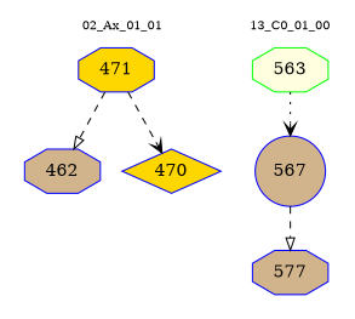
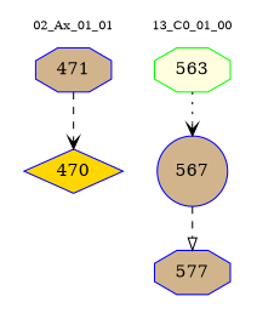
  digraph {
    node [color=blue fillcolor=tan shape=octagon style=filled]
    edge [arrowhead=onormal color=black style=dashed]
-   n1 [fillcolor=gold label=471]
-   n2 [label=462]
+   n1 [label=471]
    n3 [fillcolor=gold label=470 shape=diamond]
    n4 [label=567 shape=circle]
    n5 [color=green fillcolor=lightyellow label=563]
    n6 [label=577]
    subgraph cluster_1 {
      color=white
      fontsize=10
      label="02_Ax_01_01"
      n1
-     n2
      n3
    }
    subgraph cluster_2 {
      color=white
      fontsize=10
      label="13_C0_01_00"
      n4
      n5
      n6
    }
-   n1 -> n2
    n1 -> n3 [arrowhead=vee]
    n4 -> n6
    n5 -> n4 [arrowhead=vee style=dotted]
  }
